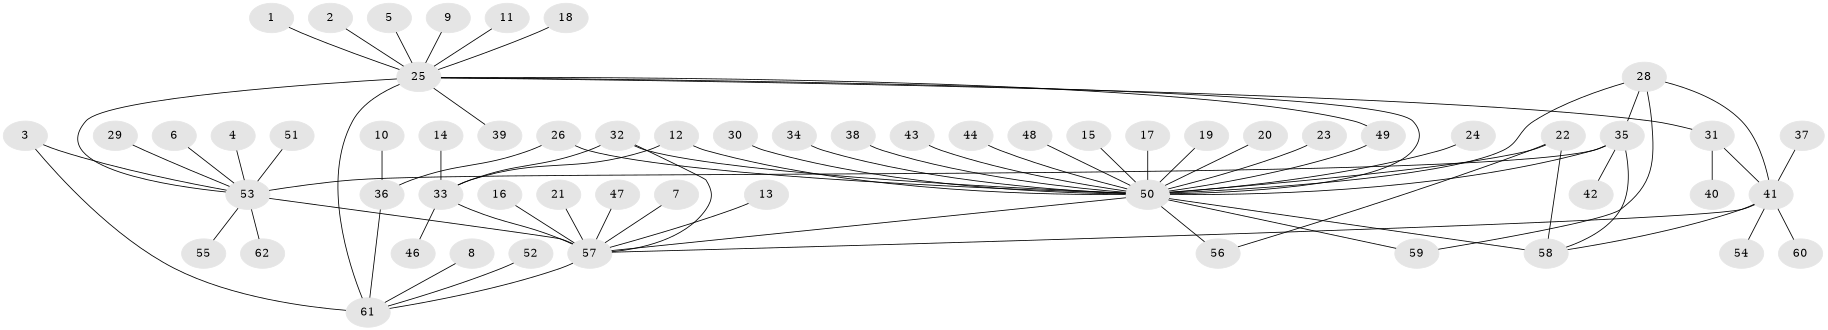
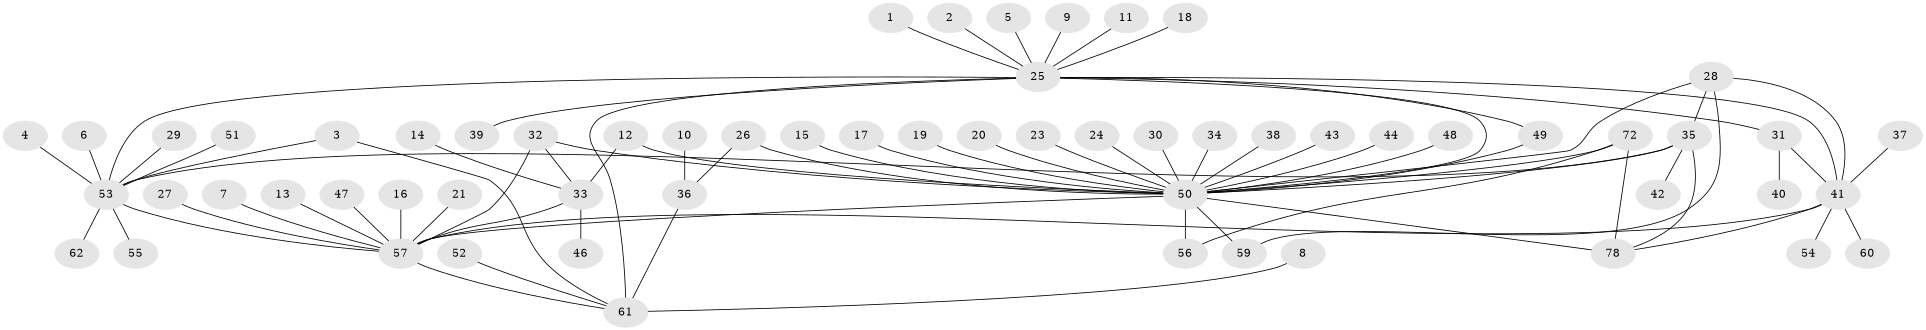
  graph {
    node [color=gray90 style=filled]
    edge [weight=1.0]
    1
    25
    49
    53
    61
    50
    31
    39
    41
    2
    3
    57
    55
    62
    4
    5
    6
    7
    8
    9
    10
    36
    11
    12
    33
    46
    56
-   58
+   58 [label=78]
    59
    13
    14
    15
    16
    17
    18
    19
    20
    21
-   22
+   22 [label=72]
    23
    24
    40
    54
    60
    26
+   27
    28
    35
    42
    29
    30
    32
    34
    37
    38
    43
    44
    47
    48
    51
    52
    1 -- 25
    25 -- 49
    25 -- 53 [weight=2.0]
    25 -- 61 [weight=2.0]
    25 -- 50
    25 -- 31
    25 -- 39
+   25 -- 41 [weight=2.0]
    49 -- 50
    53 -- 57 [weight=4.0]
    53 -- 55
    53 -- 62
    50 -- 57 [weight=3.0]
    50 -- 56
    50 -- 58 [weight=2.0]
    50 -- 59
    31 -- 41
    31 -- 40
    41 -- 57
    41 -- 58
    41 -- 54
    41 -- 60
    2 -- 25
    3 -- 53
    3 -- 61
    57 -- 61
    4 -- 53
    5 -- 25
    6 -- 53
    7 -- 57
    8 -- 61
    9 -- 25
    10 -- 36
    36 -- 61
    11 -- 25
    12 -- 50
    12 -- 33
    33 -- 57 [weight=2.0]
    33 -- 46
    13 -- 57
    14 -- 33
    15 -- 50
    16 -- 57
    17 -- 50
    18 -- 25
    19 -- 50
    20 -- 50
    21 -- 57
    22 -- 50
    22 -- 56
    22 -- 58
    23 -- 50
    24 -- 50
    26 -- 50
    26 -- 36
+   27 -- 57
    28 -- 50
    28 -- 41
    28 -- 59
    28 -- 35
    35 -- 53
    35 -- 50
    35 -- 58
    35 -- 42
    29 -- 53
    30 -- 50
    32 -- 50
    32 -- 57
    32 -- 33
    34 -- 50
    37 -- 41
    38 -- 50
    43 -- 50
    44 -- 50
    47 -- 57
    48 -- 50
    51 -- 53
    52 -- 61
  }
